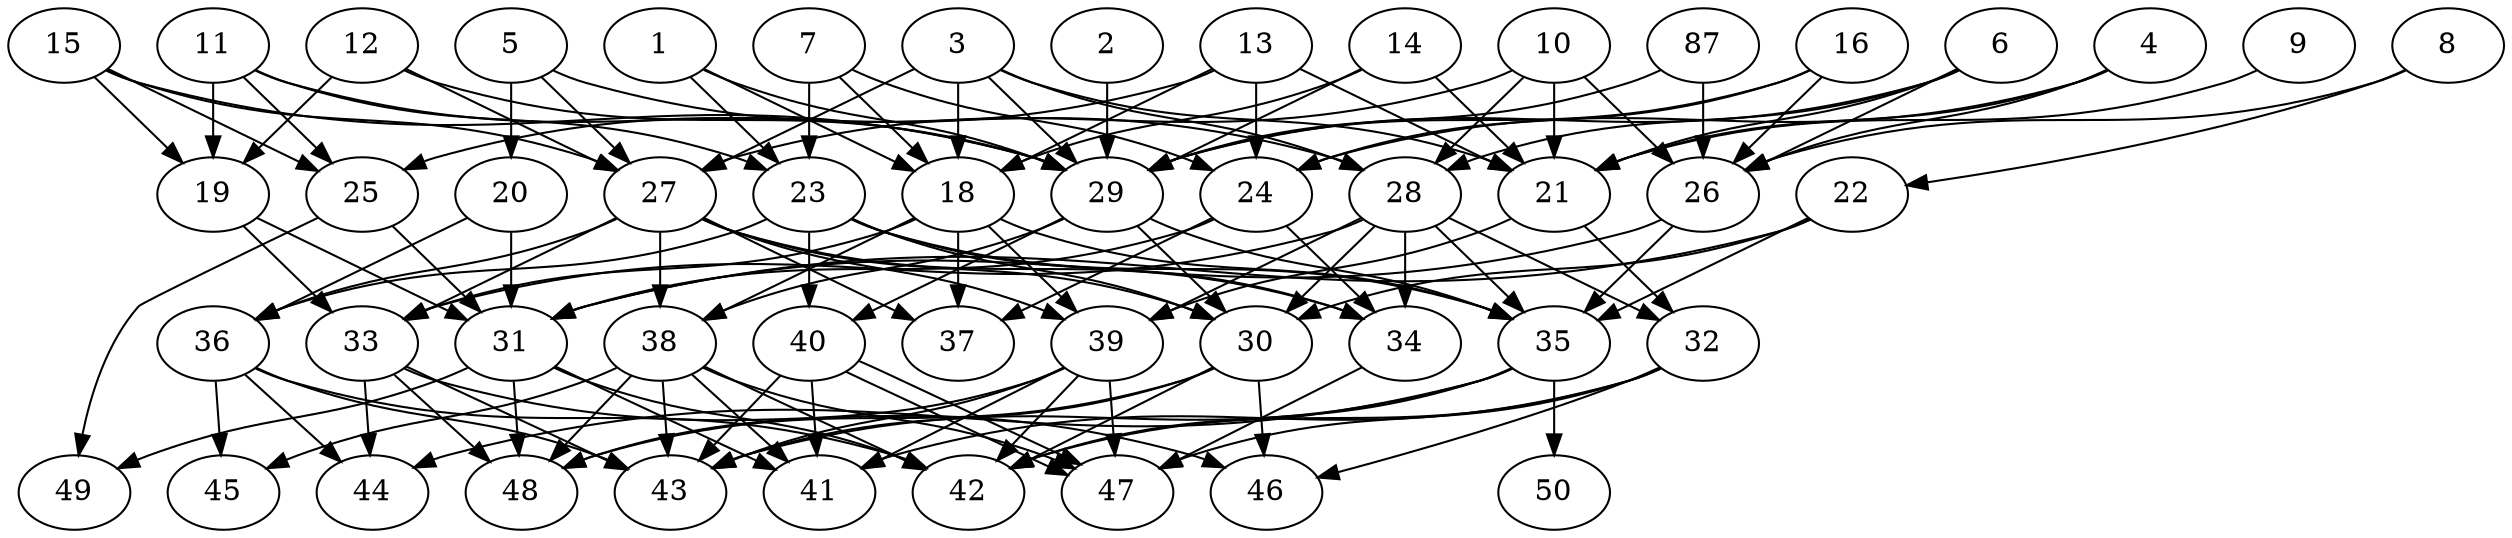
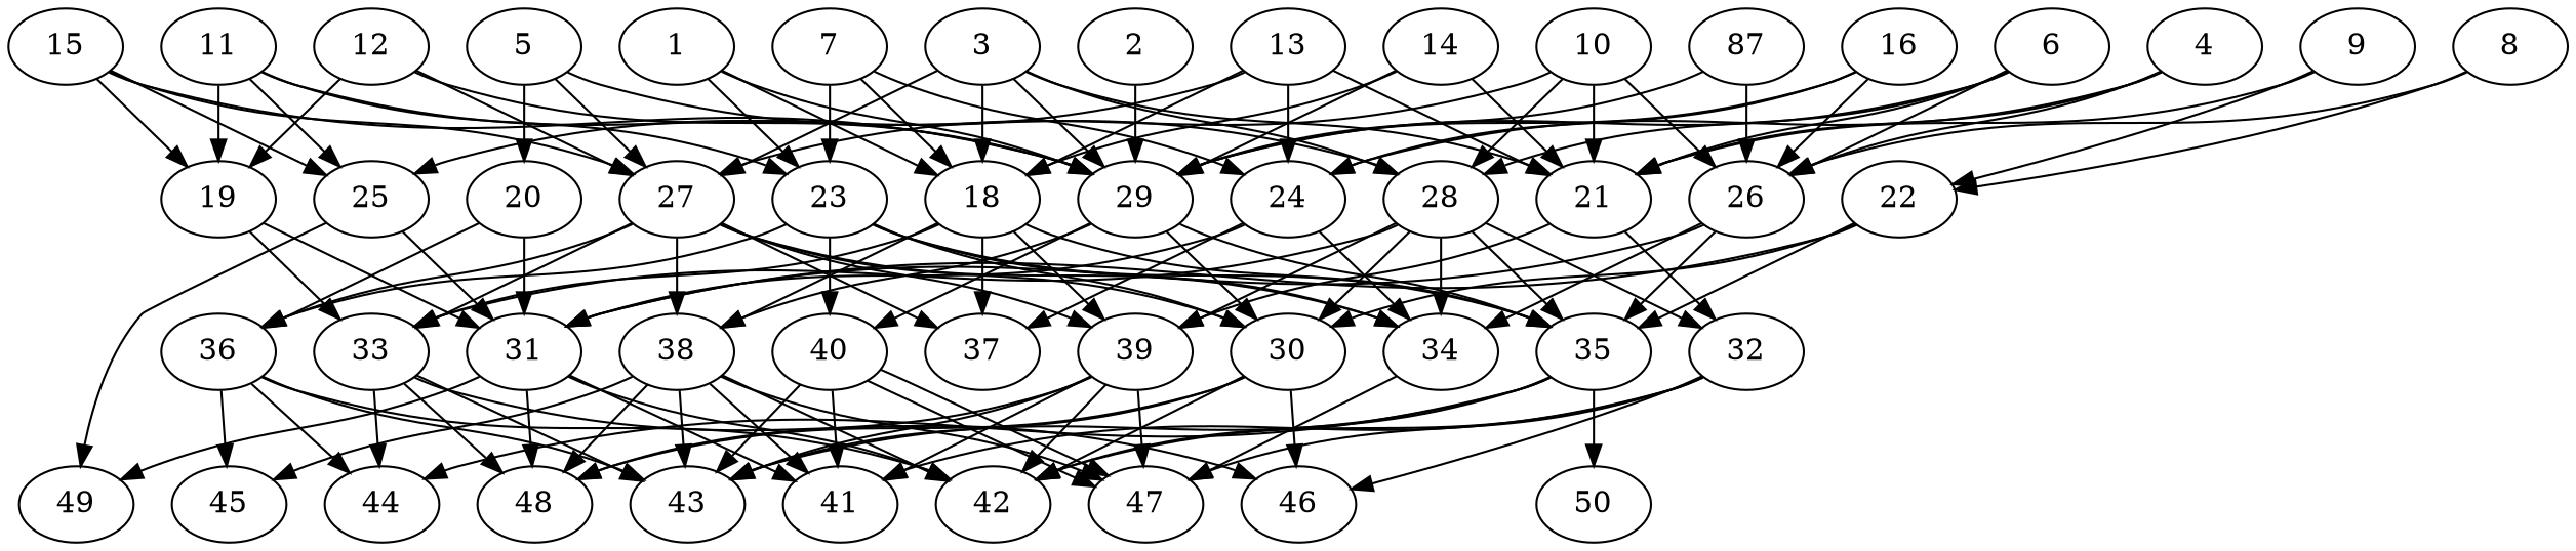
  digraph {
    node [alpha=0.05]
    1 [alpha=0.15 expect_size=49487872]
    18 [alpha=0.04 expect_size=46791680]
    23 [expect_size=27771904]
    29 [alpha=0.00 expect_size=14878720]
    33 [alpha=0.01 expect_size=47980544]
    35 [alpha=0.01 expect_size=21982208]
    37 [alpha=0.11 expect_size=15378432]
    38 [alpha=0.11 expect_size=15144960]
    39 [alpha=0.04 expect_size=12266496]
    36 [alpha=0.10 expect_size=26494976]
    30 [alpha=0.20 expect_size=5329920]
    34 [alpha=0.12 expect_size=12922880]
    40 [alpha=0.10 expect_size=13360128]
    43 [alpha=0.03 expect_size=49291264]
    46 [expect_size=32180224]
    48 [alpha=0.03 expect_size=34574336]
    44 [alpha=0.01 expect_size=51054592]
    42 [alpha=0.12 expect_size=23914496]
    50 [alpha=0.09 expect_size=21224448]
    41 [alpha=0.11 expect_size=12441600]
    47 [alpha=0.04 expect_size=7835648]
    45 [alpha=0.10 expect_size=31000576]
    2 [alpha=0.03 expect_size=52337664]
    3 [alpha=0.17 expect_size=29636608]
    21 [alpha=0.06 expect_size=40877056]
    27 [alpha=0.20 expect_size=12980224]
    28 [alpha=0.19 expect_size=6165504]
    32 [alpha=0.11 expect_size=46989312]
    4 [alpha=0.17 expect_size=38220800]
    24 [alpha=0.04 expect_size=22865920]
    26 [alpha=0.15 expect_size=21006336]
    31 [expect_size=32742400]
    49 [alpha=0.06 expect_size=12388352]
    5 [alpha=0.02 expect_size=50951168]
    20 [alpha=0.12 expect_size=35792896]
    6 [alpha=0.12 expect_size=41347072]
    7 [expect_size=31754240]
    8 [alpha=0.16 expect_size=38899712]
    22 [alpha=0.00 expect_size=52129792]
    9 [alpha=0.19 expect_size=11860992]
    10 [alpha=0.02 expect_size=46443520]
    11 [expect_size=19646464]
    19 [alpha=0.16 expect_size=38003712]
    25 [alpha=0.02 expect_size=30281728]
    12 [alpha=0.10 expect_size=6753280]
    13 [alpha=0.18 expect_size=14912512]
    14 [alpha=0.03 expect_size=7037952]
    15 [alpha=0.16 expect_size=48292864]
    16 [alpha=0.17 expect_size=5669888]
    n50 [alpha=0.17 expect_size=34664448 label=87]
    1 -> 18
    1 -> 23
    1 -> 29
    18 -> 33
    18 -> 35
    18 -> 37
    18 -> 38
    18 -> 39
    23 -> 35
    23 -> 36
    23 -> 30
    23 -> 34
    23 -> 40
    29 -> 35
    29 -> 38
    29 -> 30
    29 -> 40
    33 -> 43
    33 -> 46
    33 -> 48
    33 -> 44
    35 -> 43
    35 -> 44
    35 -> 42
    35 -> 50
    38 -> 43
    38 -> 48
    38 -> 42
    38 -> 41
    38 -> 47
    38 -> 45
    39 -> 43
    39 -> 48
    39 -> 42
    39 -> 41
    39 -> 47
    36 -> 43
    36 -> 44
    36 -> 42
    36 -> 45
    30 -> 43
    30 -> 46
    30 -> 48
    30 -> 42
    34 -> 47
    40 -> 43
    40 -> 41
    40 -> 47
    40 -> 47
    2 -> 29
    3 -> 18
    3 -> 29
    3 -> 21
    3 -> 27
    3 -> 28
    21 -> 39
    21 -> 32
    27 -> 33
    27 -> 37
    27 -> 38
    27 -> 39
    27 -> 36
    27 -> 30
    27 -> 34
    28 -> 33
    28 -> 35
    28 -> 39
    28 -> 30
    28 -> 34
    28 -> 32
    32 -> 46
    32 -> 42
    32 -> 41
    32 -> 47
    4 -> 21
    4 -> 24
    4 -> 26
    24 -> 37
    24 -> 34
    24 -> 31
    26 -> 35
+   26 -> 34
    26 -> 31
    31 -> 48
    31 -> 42
    31 -> 41
    31 -> 49
    5 -> 27
    5 -> 28
    5 -> 20
    20 -> 36
    20 -> 31
    6 -> 29
    6 -> 21
    6 -> 28
    6 -> 26
    7 -> 18
    7 -> 23
    7 -> 24
    8 -> 26
    8 -> 22
    22 -> 35
    22 -> 30
    22 -> 31
    9 -> 21
+   9 -> 22
    10 -> 21
    10 -> 27
    10 -> 28
    10 -> 26
    11 -> 23
    11 -> 29
    11 -> 19
    11 -> 25
    19 -> 33
    19 -> 31
    25 -> 31
    25 -> 49
    12 -> 29
    12 -> 27
    12 -> 19
    13 -> 18
    13 -> 21
    13 -> 24
    13 -> 25
    14 -> 18
    14 -> 29
    14 -> 21
    15 -> 29
    15 -> 27
    15 -> 19
    15 -> 25
    16 -> 29
    16 -> 24
    16 -> 26
    n50 -> 29
    n50 -> 26
  }
